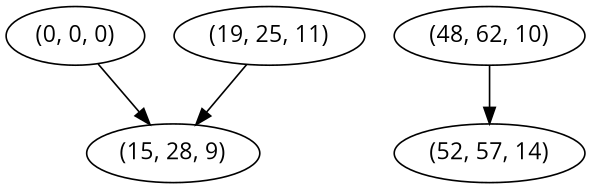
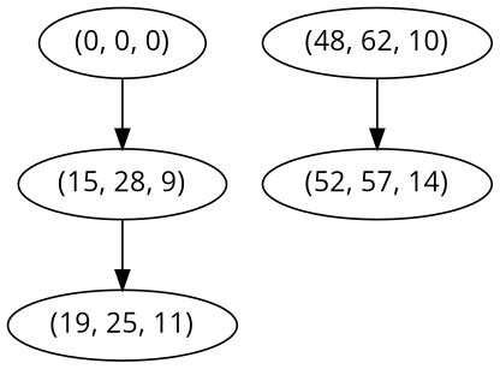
  digraph {
    fontname="Open Sans"
    node [fontname="Open Sans"]
    edge [fontname="Open Sans"]
    "(0, 0, 0)"
    "(15, 28, 9)"
    "(19, 25, 11)"
    "(48, 62, 10)"
    "(52, 57, 14)"
    "(0, 0, 0)" -> "(15, 28, 9)"
-   "(19, 25, 11)" -> "(15, 28, 9)"
+   "(15, 28, 9)" -> "(19, 25, 11)"
    "(48, 62, 10)" -> "(52, 57, 14)"
  }
